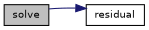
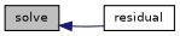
  digraph {
    rankdir=LR
    node [color=black fontname=Helvetica fontsize=10 shape=record]
    n1 [fillcolor=grey75 fontcolor=black height=0.2 label=solve style=filled width=0.4]
    n2 [height=0.2 label=residual width=0.4]
-   n2 -> n1 [color=midnightblue dir=back fontname=Helvetica fontsize=10 labelfontname=Helvetica labelfontsize=10 style=solid]
+   n1 -> n2 [color=midnightblue dir=back fontname=Helvetica fontsize=10 labelfontname=Helvetica labelfontsize=10 style=solid]
  }
